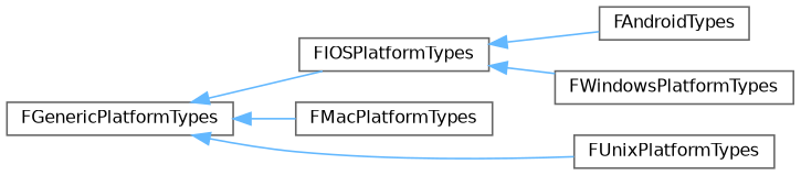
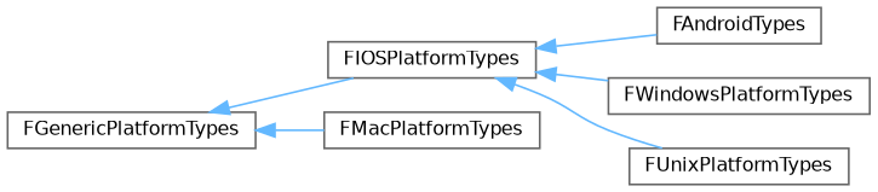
  digraph {
    rankdir=LR
    node [color=grey40 fillcolor=white fontname=Helvetica fontsize=10 shape=box style=filled]
    edge [color=steelblue1 dir=back fontname=Helvetica fontsize=10 labelfontname=Helvetica labelfontsize=10 style=solid]
    n1 [height=0.2 label=FGenericPlatformTypes width=0.4]
    n2 [height=0.2 label=FIOSPlatformTypes width=0.4]
    n3 [height=0.2 label=FMacPlatformTypes width=0.4]
    n4 [height=0.2 label=FUnixPlatformTypes width=0.4]
    n5 [height=0.2 label=FAndroidTypes width=0.4]
    n6 [height=0.2 label=FWindowsPlatformTypes width=0.4]
    n1 -> n2
    n1 -> n3
-   n1 -> n4
+   n2 -> n4
    n2 -> n5
    n2 -> n6
  }
